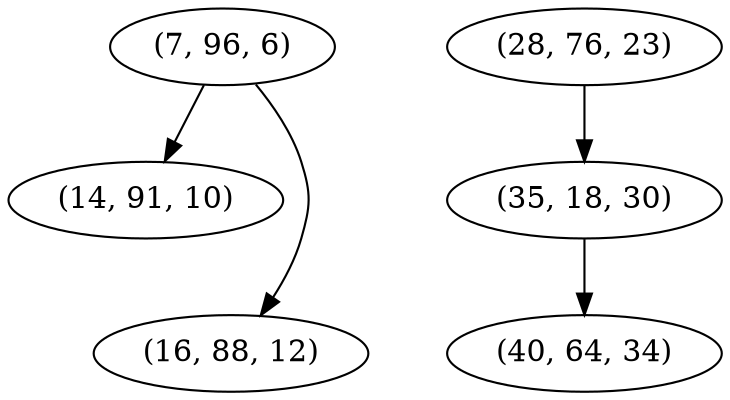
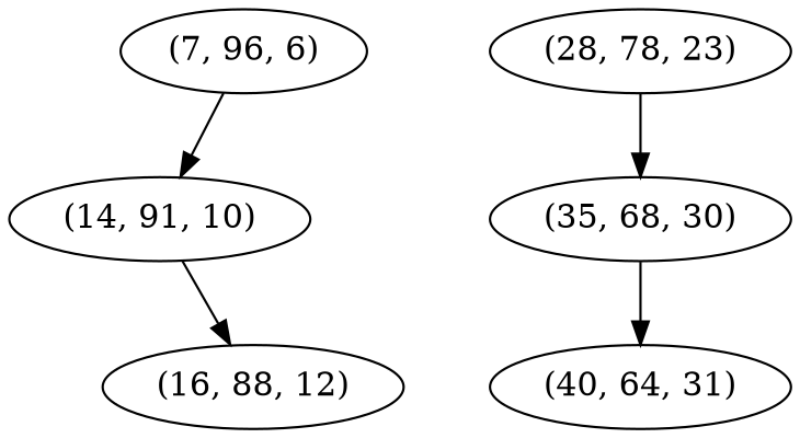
  digraph {
    n1 [label="(14, 91, 10)"]
    "(7, 96, 6)"
    "(16, 88, 12)"
-   "(28, 76, 23)"
-   "(35, 68, 30)" [label="(35, 18, 30)"]
-   "(40, 64, 34)"
-   "(7, 96, 6)" -> "(16, 88, 12)"
+   "(28, 76, 23)" [label="(28, 78, 23)"]
+   "(35, 68, 30)"
+   "(40, 64, 34)" [label="(40, 64, 31)"]
+   n1 -> "(16, 88, 12)"
    "(7, 96, 6)" -> n1
    "(28, 76, 23)" -> "(35, 68, 30)"
    "(35, 68, 30)" -> "(40, 64, 34)"
  }
